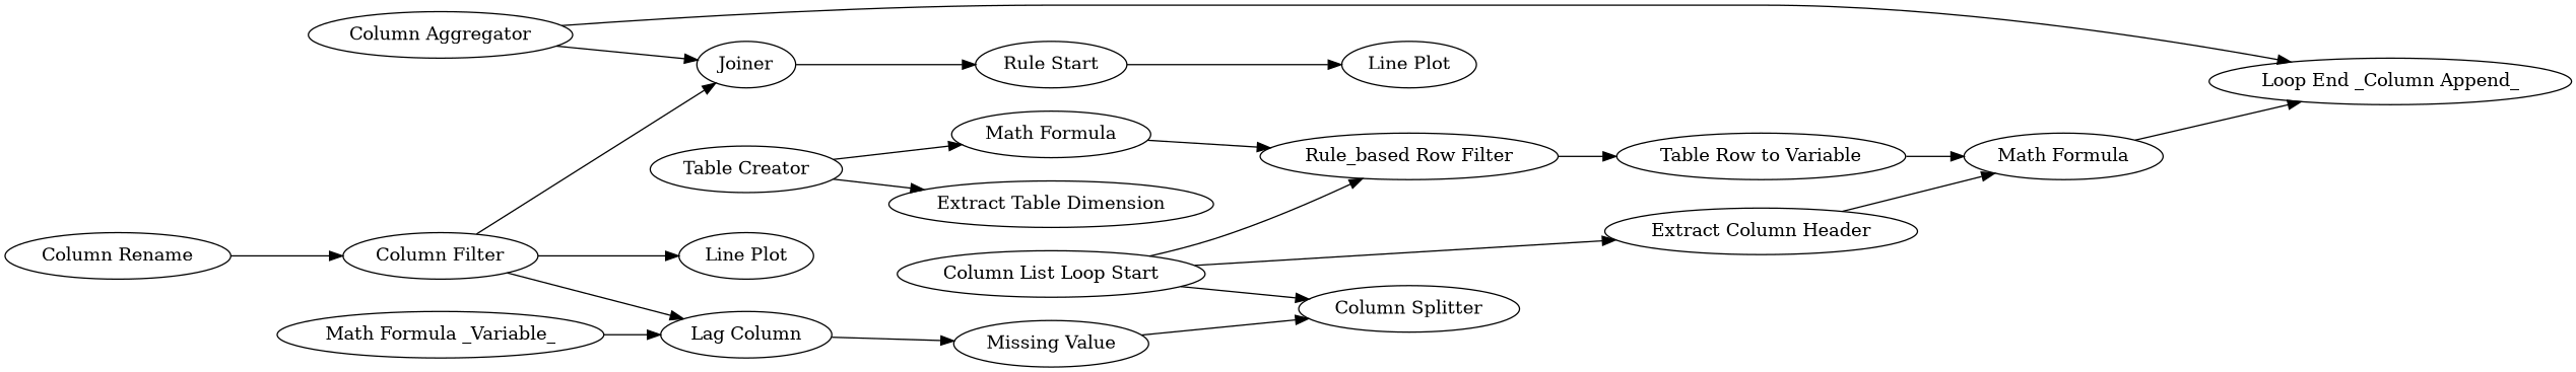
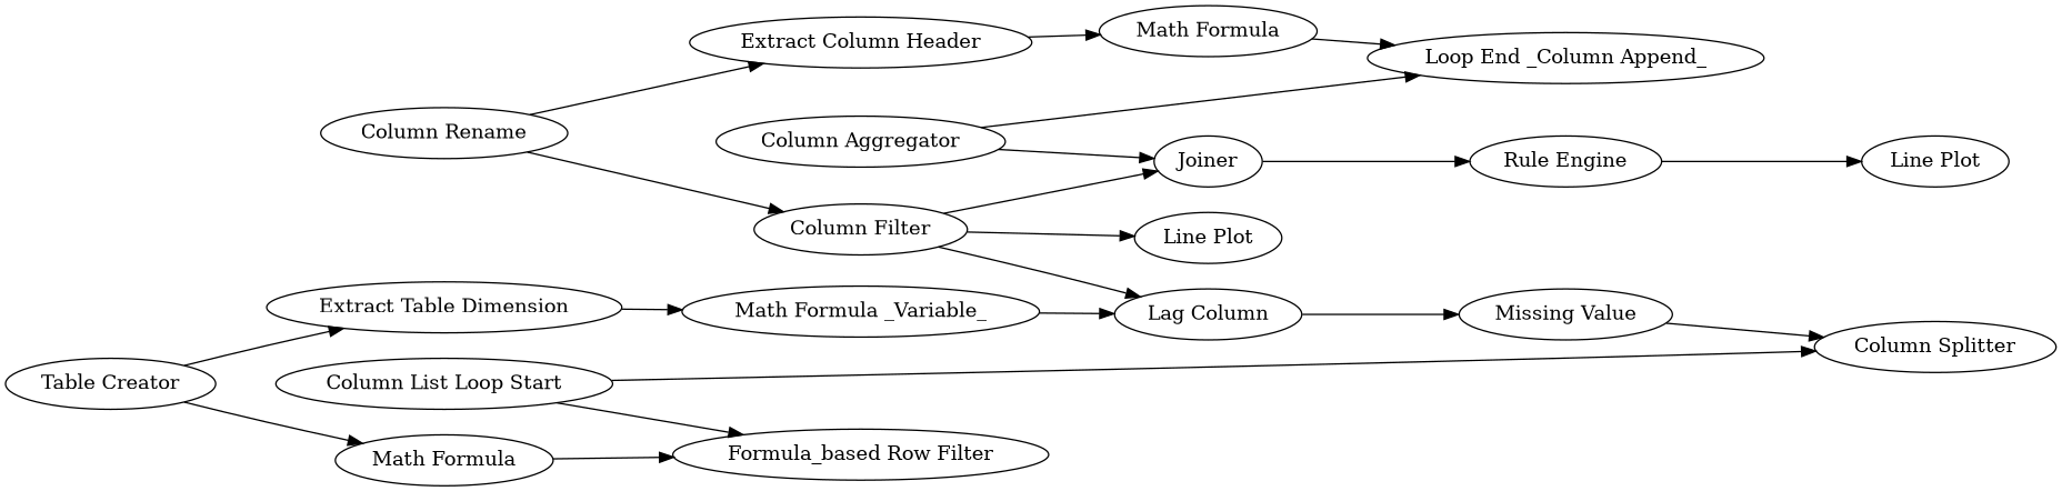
  digraph {
    rankdir=LR
    n1 [label="Column Filter"]
    n2 [label=Joiner]
    n3 [label="Line Plot"]
    n4 [label="Lag Column"]
-   n5 [label="Rule Start"]
+   n5 [label="Rule Engine"]
    n6 [label="Missing Value"]
    n7 [label="Line Plot"]
    n8 [label="Math Formula"]
-   n9 [label="Rule_based Row Filter"]
-   n10 [label="Table Row to Variable"]
+   n9 [label="Formula_based Row Filter"]
    n11 [label="Math Formula"]
    n12 [label="Column Rename"]
    n13 [label="Column Aggregator"]
    n14 [label="Loop End _Column Append_"]
    n15 [label="Extract Table Dimension"]
    n16 [label="Math Formula _Variable_"]
    n17 [label="Extract Column Header"]
    n18 [label="Column List Loop Start"]
    n19 [label="Column Splitter"]
    n20 [label="Table Creator"]
    n1 -> n2
    n1 -> n3
    n1 -> n4
    n2 -> n5
    n4 -> n6
    n5 -> n7
    n6 -> n19
    n8 -> n9
-   n9 -> n10
-   n10 -> n11
    n11 -> n14
    n12 -> n1
    n13 -> n2
    n13 -> n14
+   n15 -> n16
    n16 -> n4
    n17 -> n11
    n18 -> n9
-   n18 -> n17
+   n12 -> n17
    n18 -> n19
    n20 -> n8
    n20 -> n15
  }
